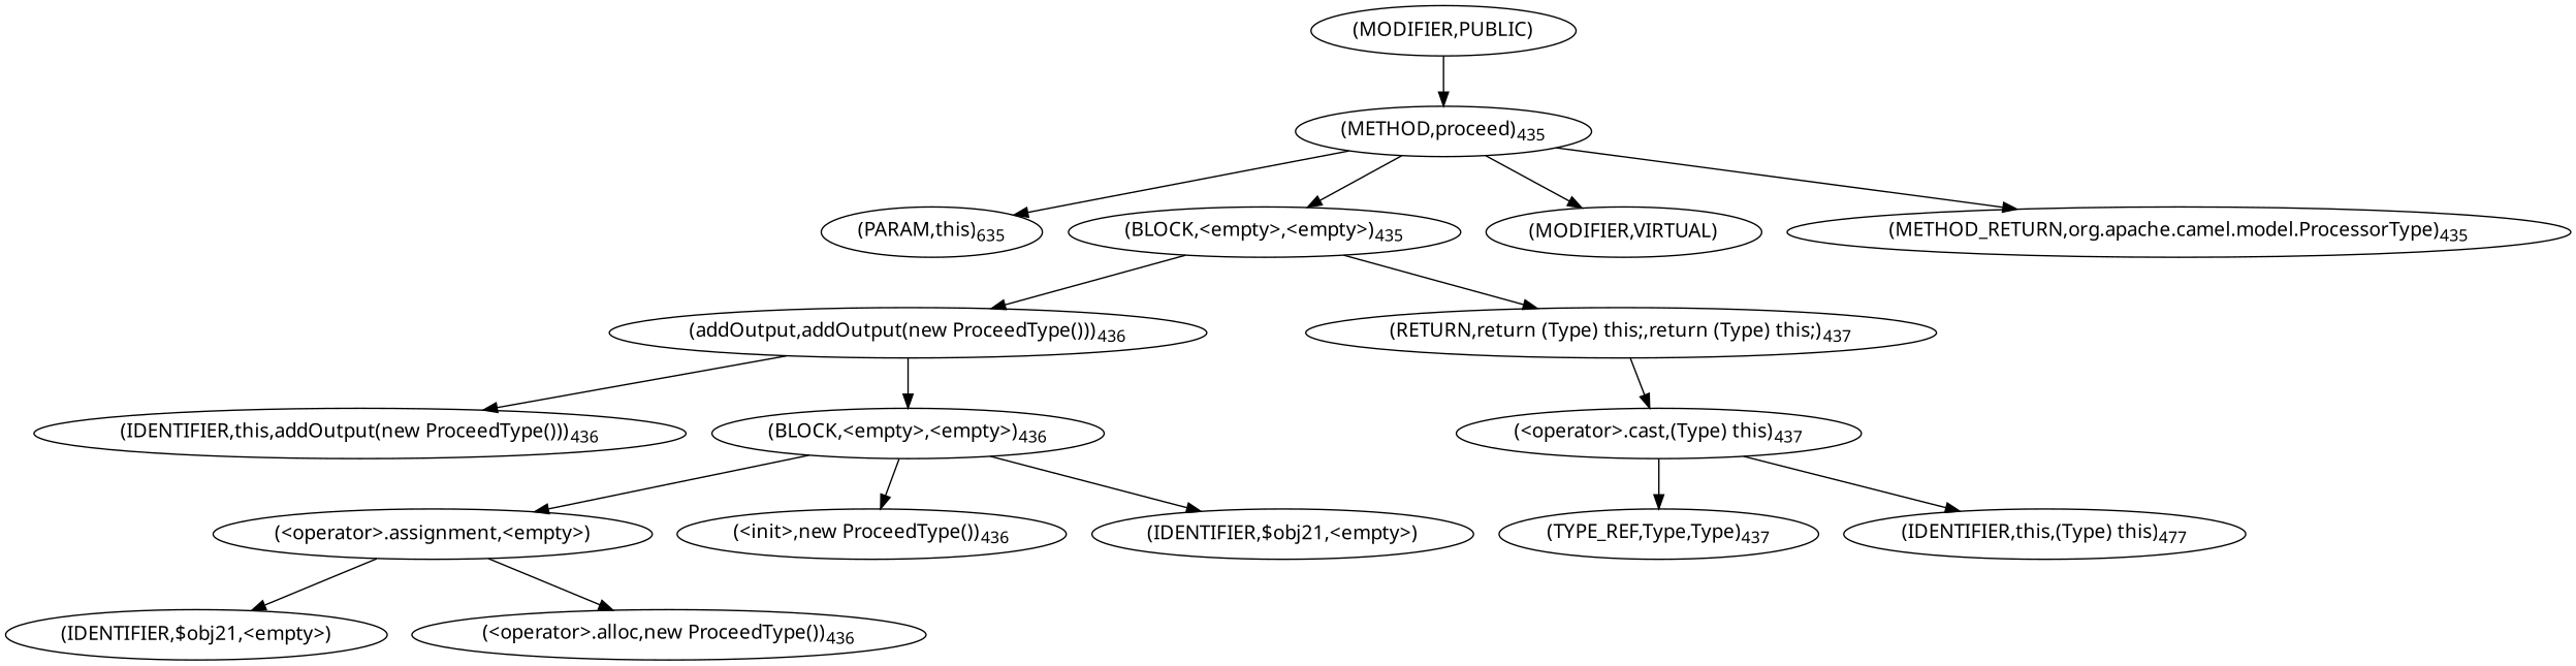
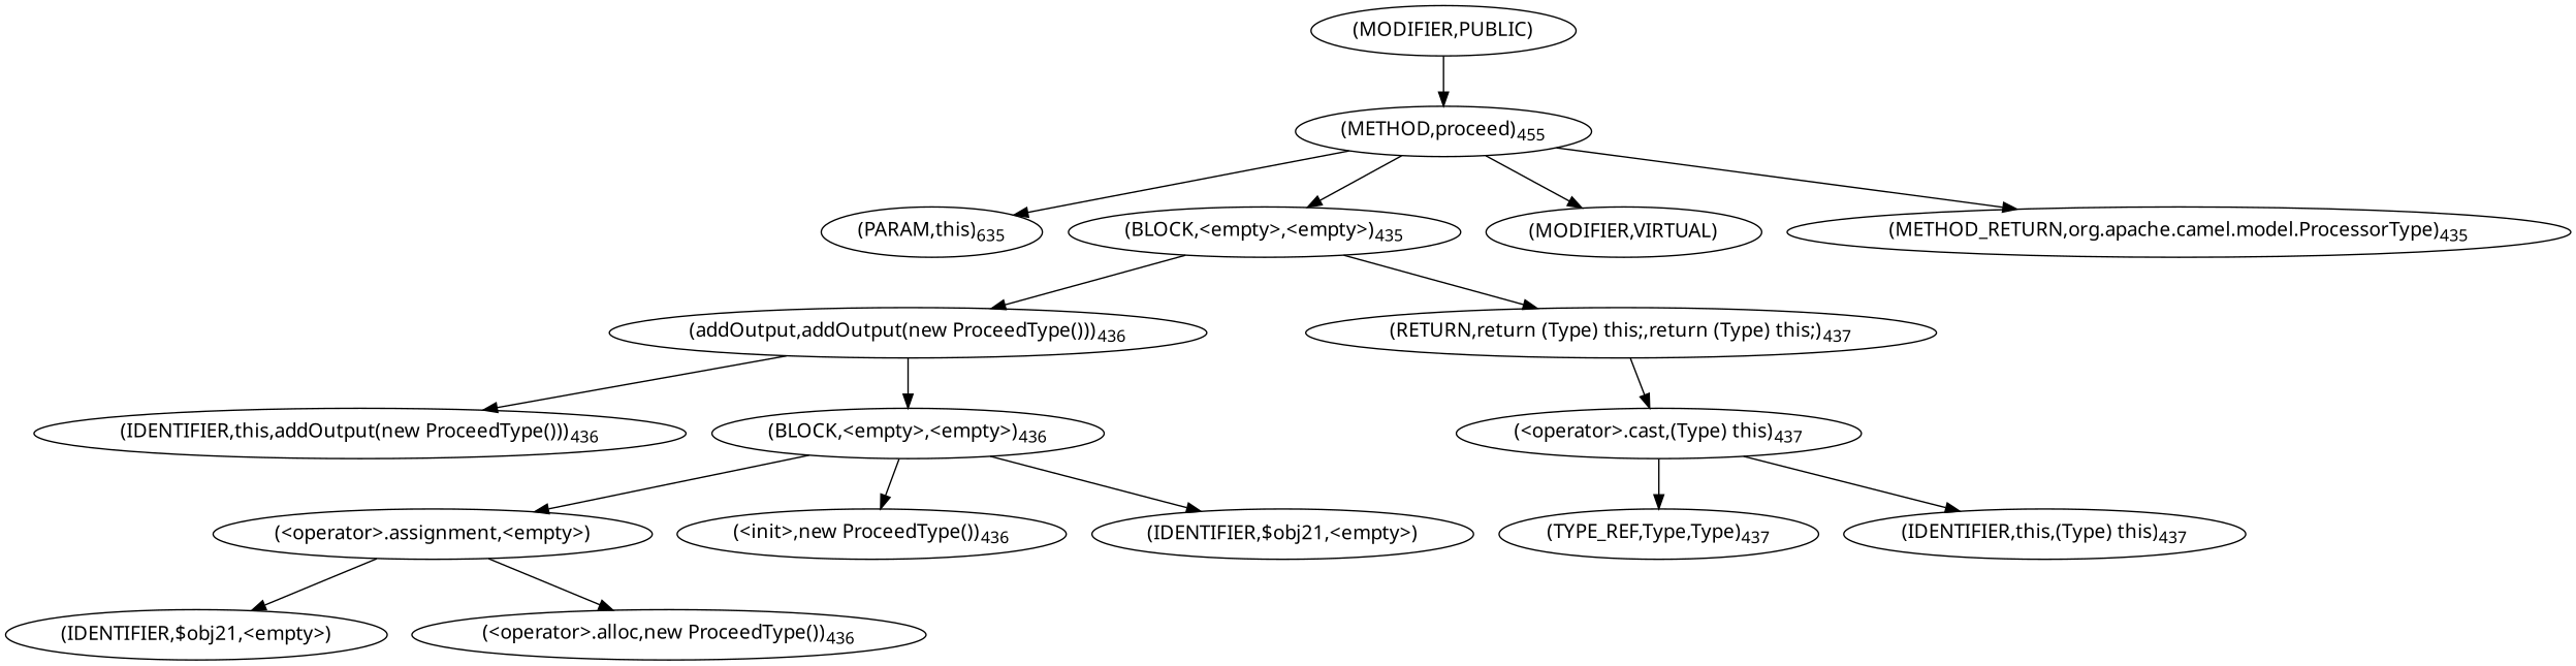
  digraph {
    fontname="Noto Sans"
    node [fontname="Noto Sans"]
    edge [fontname="Noto Sans"]
-   n1 [label=<(METHOD,proceed)<SUB>435</SUB>>]
+   n1 [label=<(METHOD,proceed)<SUB>455</SUB>>]
    n2 [label=<(PARAM,this)<SUB>635</SUB>>]
    n3 [label=<(BLOCK,&lt;empty&gt;,&lt;empty&gt;)<SUB>435</SUB>>]
    n4 [label=<(MODIFIER,VIRTUAL)>]
    n5 [label=<(METHOD_RETURN,org.apache.camel.model.ProcessorType)<SUB>435</SUB>>]
    n6 [label=<(addOutput,addOutput(new ProceedType()))<SUB>436</SUB>>]
    n7 [label=<(RETURN,return (Type) this;,return (Type) this;)<SUB>437</SUB>>]
    n8 [label=<(MODIFIER,PUBLIC)>]
    n9 [label=<(IDENTIFIER,this,addOutput(new ProceedType()))<SUB>436</SUB>>]
    n10 [label=<(BLOCK,&lt;empty&gt;,&lt;empty&gt;)<SUB>436</SUB>>]
    n11 [label=<(&lt;operator&gt;.cast,(Type) this)<SUB>437</SUB>>]
    n12 [label=<(&lt;operator&gt;.assignment,&lt;empty&gt;)>]
    n13 [label=<(&lt;init&gt;,new ProceedType())<SUB>436</SUB>>]
    n14 [label=<(IDENTIFIER,$obj21,&lt;empty&gt;)>]
    n15 [label=<(IDENTIFIER,$obj21,&lt;empty&gt;)>]
    n16 [label=<(&lt;operator&gt;.alloc,new ProceedType())<SUB>436</SUB>>]
    n17 [label=<(TYPE_REF,Type,Type)<SUB>437</SUB>>]
-   n18 [label=<(IDENTIFIER,this,(Type) this)<SUB>477</SUB>>]
+   n18 [label=<(IDENTIFIER,this,(Type) this)<SUB>437</SUB>>]
    n1 -> n2
    n1 -> n3
    n1 -> n4
    n1 -> n5
    n3 -> n6
    n3 -> n7
    n6 -> n9
    n6 -> n10
    n7 -> n11
    n8 -> n1
    n10 -> n12
    n10 -> n13
    n10 -> n14
    n11 -> n17
    n11 -> n18
    n12 -> n15
    n12 -> n16
  }
